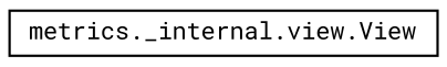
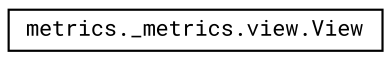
  digraph {
    rankdir=TB
    fontname="Roboto Mono"
-   n1 [color=black fillcolor=white fontname="Roboto Mono" fontsize=10 height=0.2 label="metrics._internal.view.View" shape=record style=filled width=0.4]
+   n1 [color=black fillcolor=white fontname="Roboto Mono" fontsize=10 height=0.2 label="metrics._metrics.view.View" shape=record style=filled width=0.4]
  }
